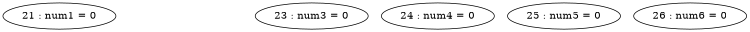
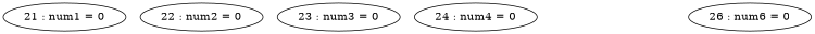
  digraph {
    "21 : num1 = 0"
+   "22 : num2 = 0"
    "23 : num3 = 0"
    "24 : num4 = 0"
-   "25 : num5 = 0"
    "26 : num6 = 0"
  }
